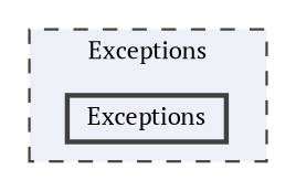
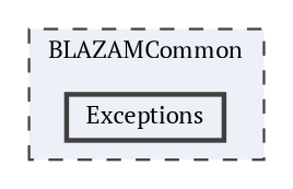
  digraph {
    compound=true
    fontname="PT Serif"
    n1 [color=grey25 fillcolor="#edf0f7" fontname="PT Serif" fontsize=10 height=0.2 label=Exceptions shape=box style="filled,bold" width=0.4]
    subgraph cluster_1 {
      bgcolor="#edf0f7"
      fontsize=10
-     label=Exceptions
+     label=BLAZAMCommon
      pencolor=grey25
      style="filled,dashed"
      n1
    }
  }
